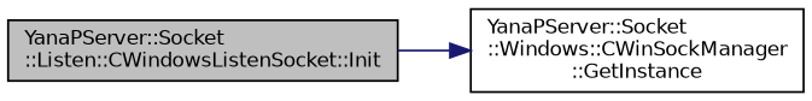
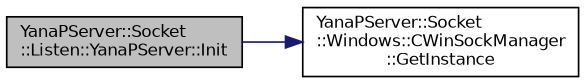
  digraph {
    rankdir=LR
    node [color=black fontname=Helvetica fontsize=10 shape=record style=filled]
-   n1 [fillcolor=grey75 fontcolor=black height=0.2 label="YanaPServer::Socket\l::Listen::CWindowsListenSocket::Init" width=0.4]
+   n1 [fillcolor=grey75 fontcolor=black height=0.2 label="YanaPServer::Socket\l::Listen::YanaPServer::Init" width=0.4]
    n2 [fillcolor=white height=0.2 label="YanaPServer::Socket\l::Windows::CWinSockManager\l::GetInstance" width=0.4]
    n1 -> n2 [color=midnightblue fontname=Helvetica fontsize=10 labelfontname=Helvetica labelfontsize=10 style=solid]
  }
